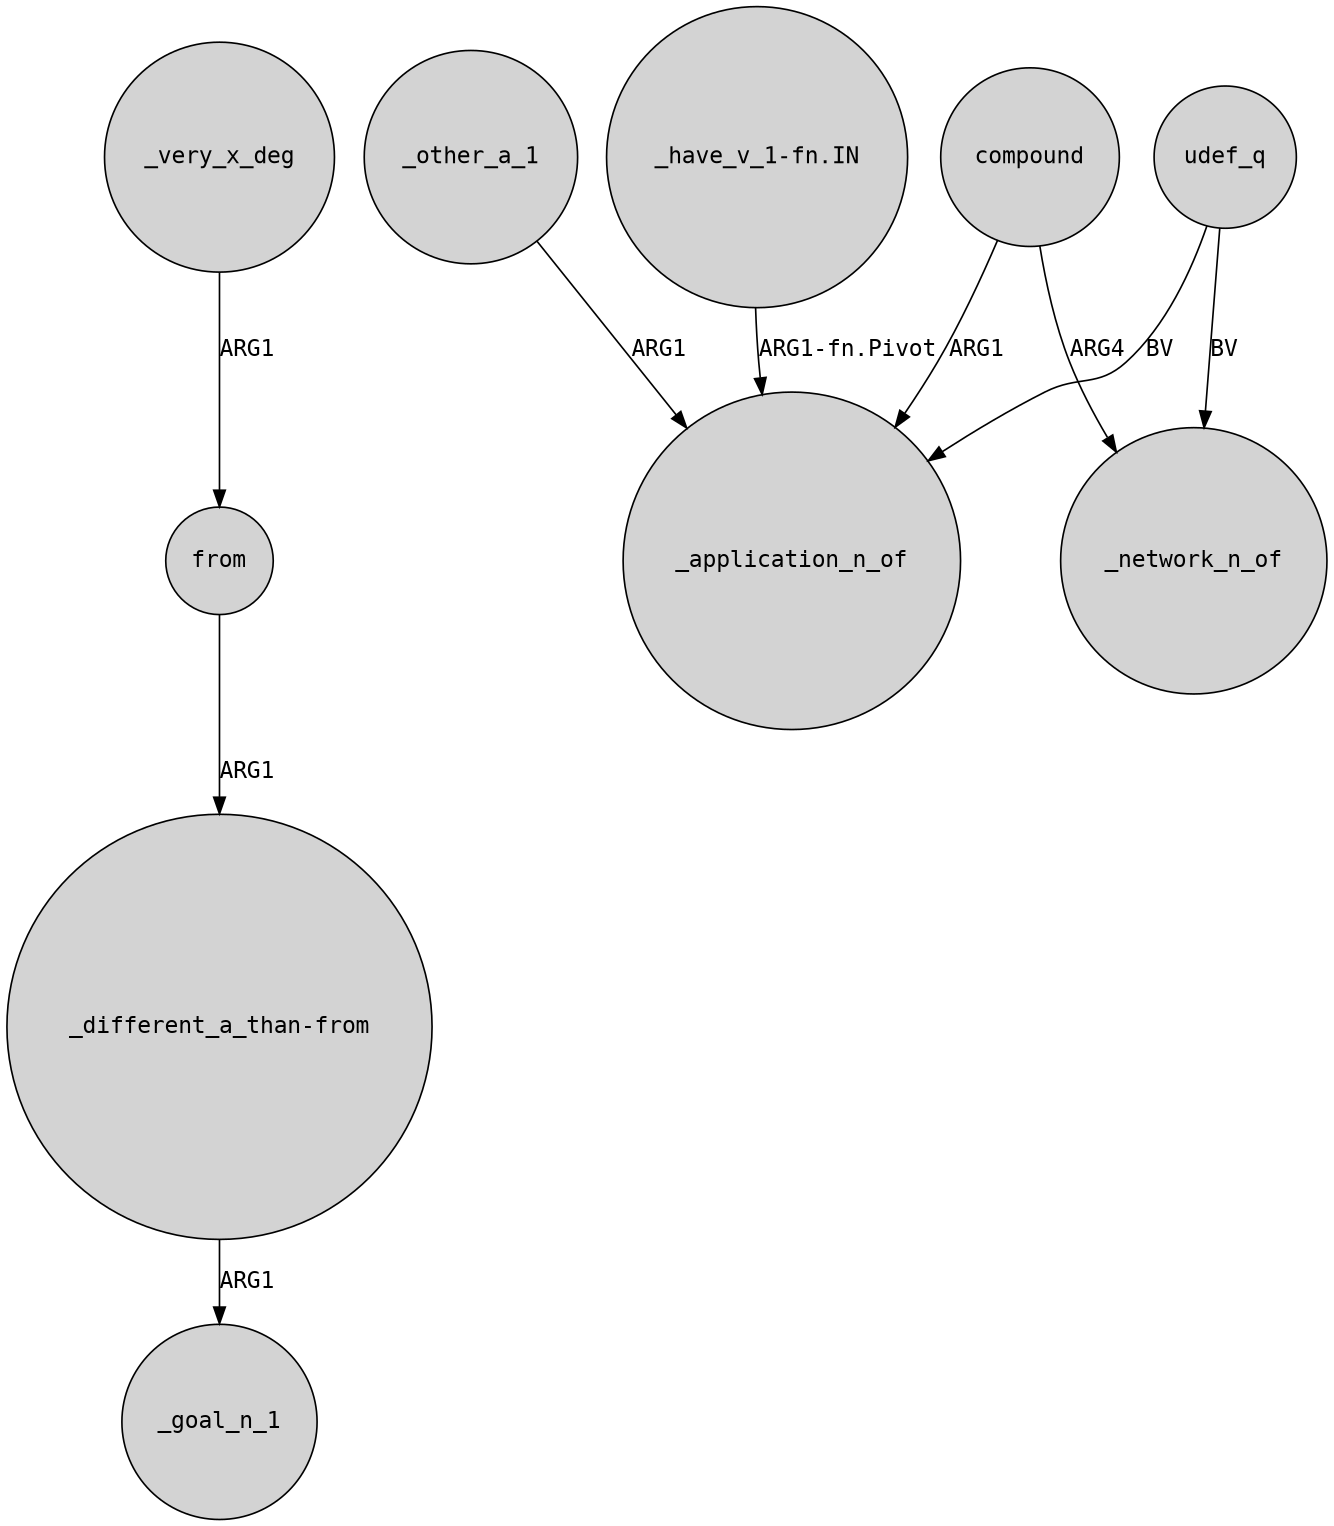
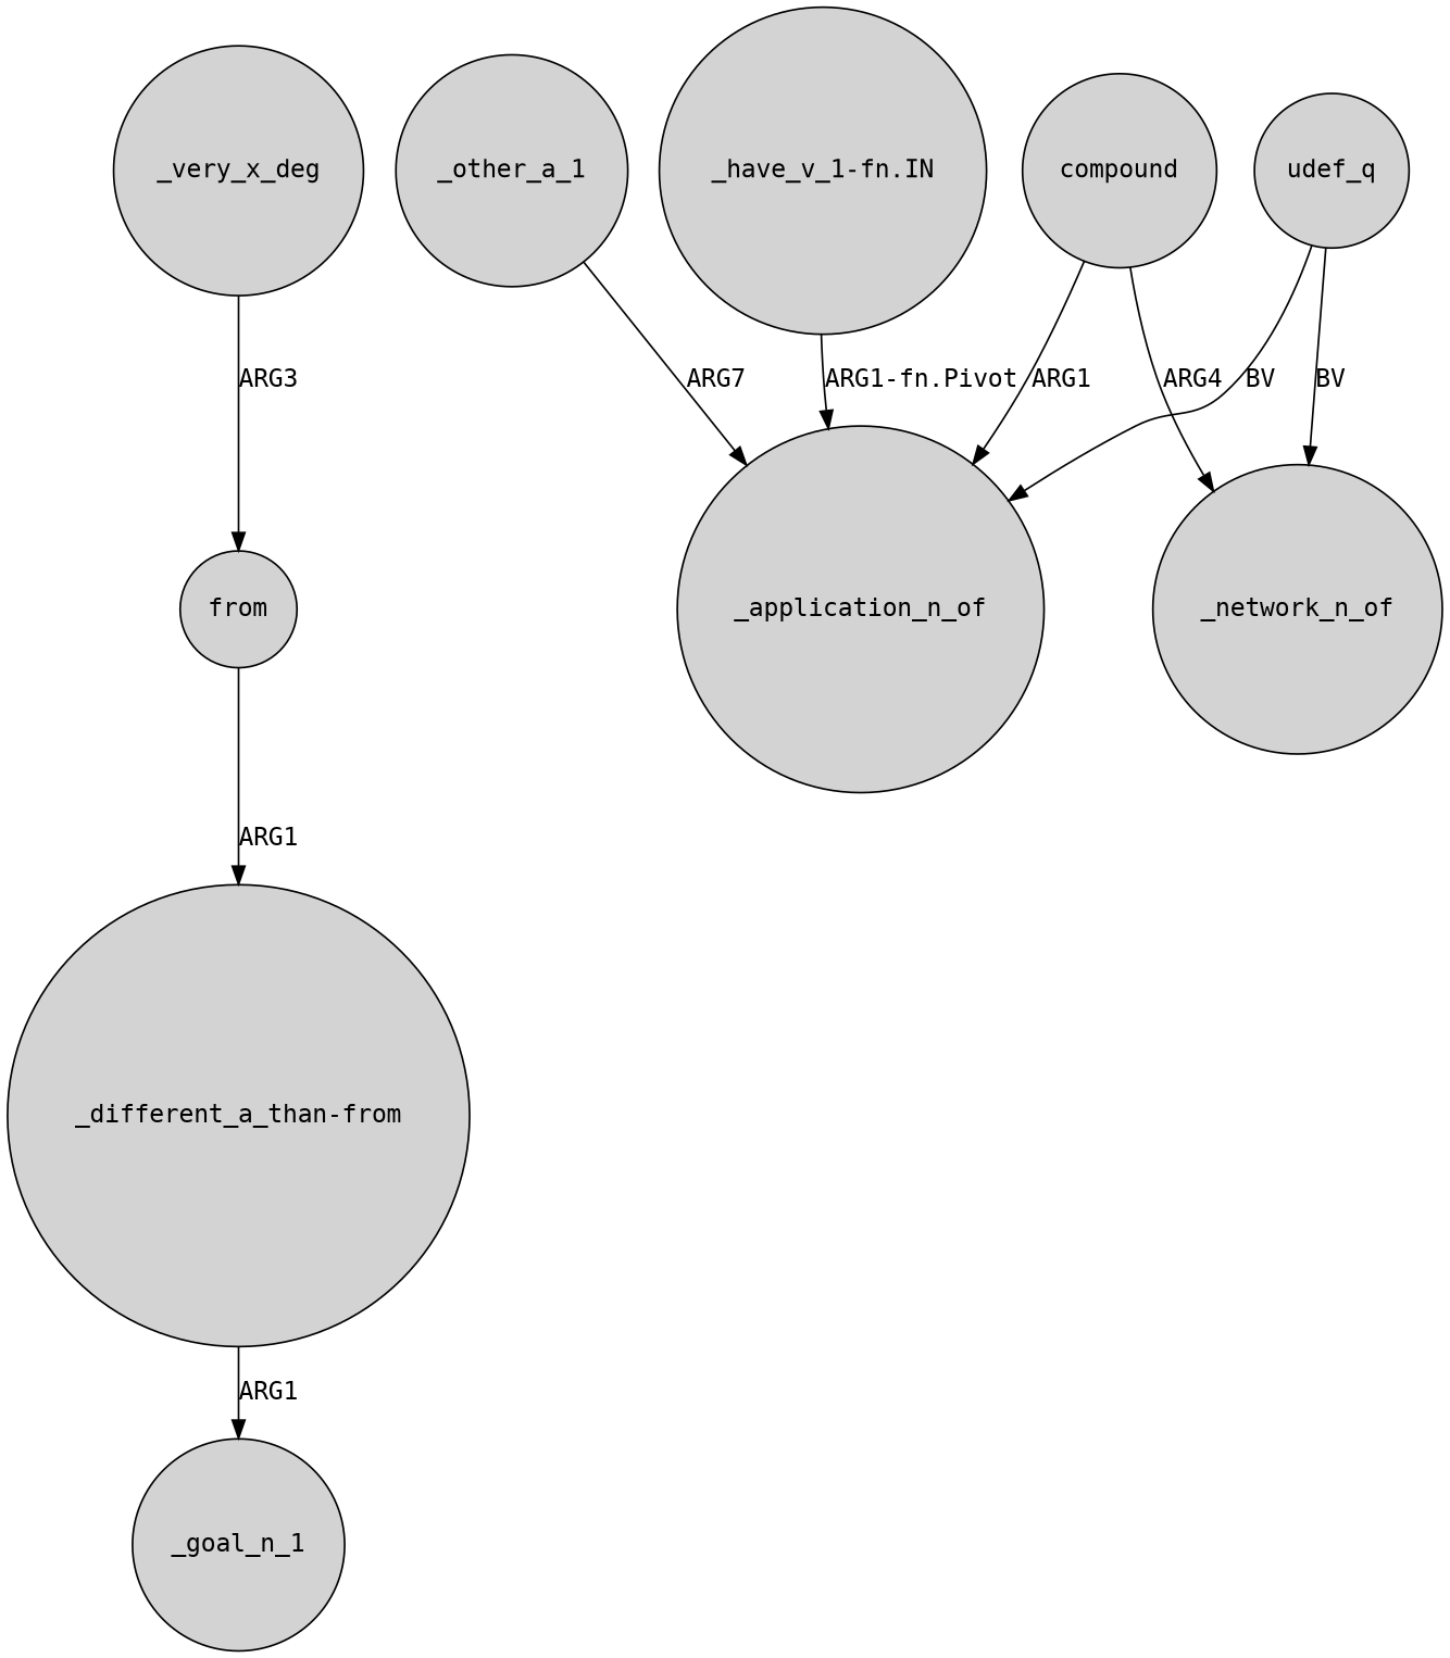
  digraph {
    fontname="DejaVu Sans Mono"
    node [fontname="DejaVu Sans Mono" shape=circle style=filled]
    edge [fontname="DejaVu Sans Mono"]
    "_different_a_than-from"
    _goal_n_1
    _other_a_1
    _application_n_of
    compound
    _network_n_of
    n7 [label=from]
    _very_x_deg
    "_have_v_1-fn.IN"
    udef_q
    "_different_a_than-from" -> _goal_n_1 [label=ARG1]
-   _other_a_1 -> _application_n_of [label=ARG1]
+   _other_a_1 -> _application_n_of [label=ARG7]
    compound -> _application_n_of [label=ARG1]
    compound -> _network_n_of [label=ARG4]
    n7 -> "_different_a_than-from" [label=ARG1]
-   _very_x_deg -> n7 [label=ARG1]
+   _very_x_deg -> n7 [label=ARG3]
    "_have_v_1-fn.IN" -> _application_n_of [label="ARG1-fn.Pivot"]
    udef_q -> _application_n_of [label=BV]
    udef_q -> _network_n_of [label=BV]
  }
